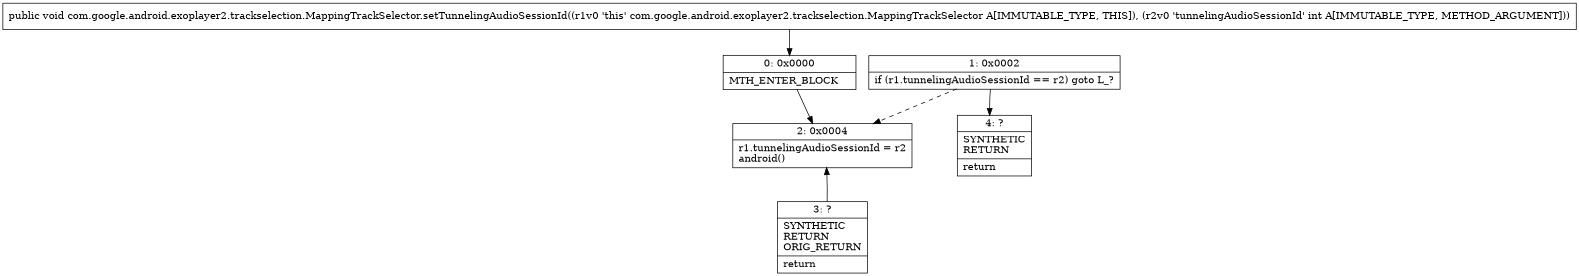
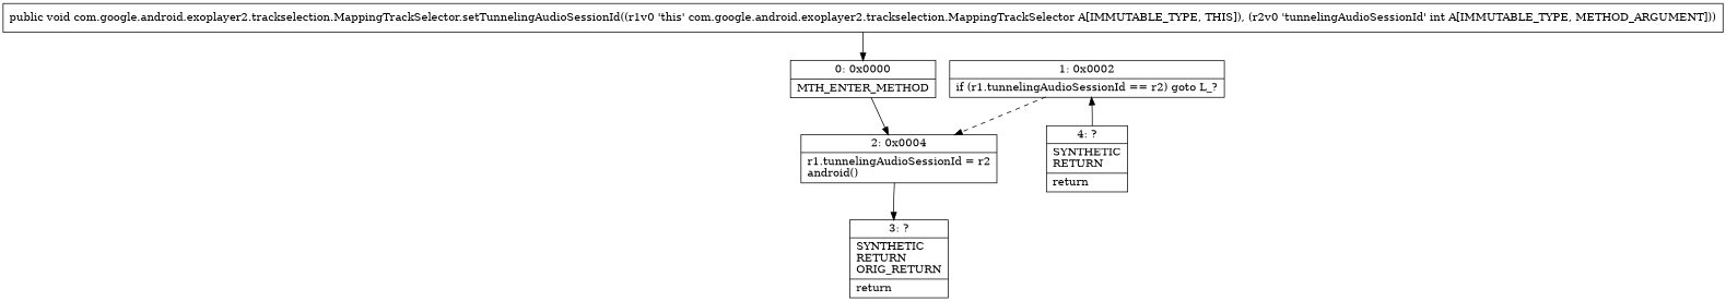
  digraph {
    node [shape=record]
-   n1 [label="{0\:\ 0x0000|MTH_ENTER_BLOCK\l}"]
+   n1 [label="{0\:\ 0x0000|MTH_ENTER_METHOD\l}"]
    n2 [label="{2\:\ 0x0004|r1.tunnelingAudioSessionId = r2\landroid()\l}"]
    n3 [label="{1\:\ 0x0002|if (r1.tunnelingAudioSessionId == r2) goto L_?\l}"]
    n4 [label="{4\:\ ?|SYNTHETIC\lRETURN\l|return\l}"]
    n5 [label="{3\:\ ?|SYNTHETIC\lRETURN\lORIG_RETURN\l|return\l}"]
    n6 [label="{public void com.google.android.exoplayer2.trackselection.MappingTrackSelector.setTunnelingAudioSessionId((r1v0 'this' com.google.android.exoplayer2.trackselection.MappingTrackSelector A[IMMUTABLE_TYPE, THIS]), (r2v0 'tunnelingAudioSessionId' int A[IMMUTABLE_TYPE, METHOD_ARGUMENT])) }"]
    n1 -> n2
-   n5 -> n2
+   n2 -> n5
    n3 -> n2 [style=dashed]
-   n3 -> n4
+   n4 -> n3
    n6 -> n1
  }
